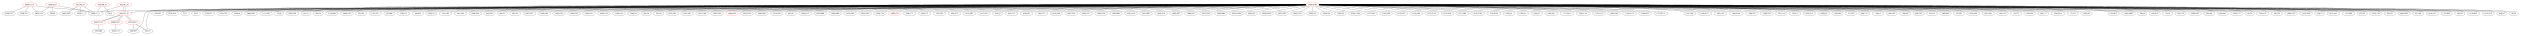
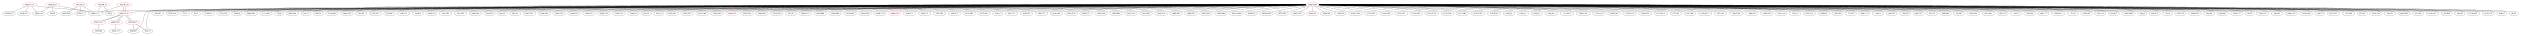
  graph {
    fontname="Noto Sans"
    node [fontname="Noto Sans"]
    edge [fontname="Noto Sans"]
    n1 [color=red label="(429) R1_T1"]
    n2 [label="(363) U16"]
    n3 [label="(233) R57"]
    n4 [label="(234) C41"]
    n5 [label="(428) U1_T1"]
    n6 [color=red label="(430) R2_T1"]
    n7 [label="(28) R9"]
    n8 [color=red label="(431) R3_T1"]
    n9 [label="(369) TH9"]
    n10 [label="(375) P1"]
    n11 [color=red label="(432) R4_T1"]
    n12 [label="(70) J3"]
    n13 [color=red label="(433) U1_P1"]
    n14 [color=red label="(434) D1_P1"]
    n15 [color=red label="(436) R2_P1"]
    n16 [color=red label="(437) R3_P1"]
    n17 [color=red label="(435) R1_P1"]
    n18 [label="(235) R60"]
    n19 [label="(230) U11"]
    n20 [label="(48) R31"]
    n21 [label="(52) U1"]
    n22 [color=red label="(438) GND"]
    n23 [label="(120) IC1"]
    n24 [label="(374) P14"]
    n25 [label="(7) C8"]
    n26 [label="(6) C7"]
    n27 [label="(132) IC2"]
    n28 [label="(110) C33"]
    n29 [label="(109) J6"]
    n30 [label="(366) SW1"]
    n31 [label="(111) FB1"]
    n32 [label="(53) J5"]
    n33 [label="(365) U26"]
    n34 [label="(41) C1"]
    n35 [label="(40) C5"]
    n36 [label="(113) R48"]
    n37 [label="(364) U25"]
    n38 [label="(55) R25"]
    n39 [label="(107) C31"]
    n40 [label="(47) R81"]
    n41 [label="(108) C32"]
    n42 [label="(46) R91"]
    n43 [label="(362) P4"]
    n44 [label="(361) C85"]
    n45 [label="(341) C49"]
    n46 [label="(348) C56"]
    n47 [label="(43) C63"]
    n48 [label="(44) C9"]
    n49 [label="(56) C64"]
    n50 [label="(347) C55"]
    n51 [label="(346) C54"]
    n52 [label="(345) C53"]
    n53 [label="(344) C52"]
    n54 [label="(343) C51"]
    n55 [label="(342) C50"]
    n56 [label="(105) U10"]
    n57 [label="(106) U9"]
    n58 [label="(34) C4"]
    n59 [label="(35) U2"]
    n60 [label="(353) C69"]
    n61 [label="(352) C47"]
    n62 [label="(351) C48"]
    n63 [label="(350) C58"]
    n64 [color=red label="(349) C57"]
    n65 [label="(357) R93"]
    n66 [label="(356) R94"]
    n67 [label="(355) C82"]
    n68 [label="(427) X1"]
    n69 [label="(396) U17"]
    n70 [label="(395) R88"]
    n71 [label="(394) R89"]
    n72 [label="(419) C98"]
    n73 [label="(420) C99"]
    n74 [label="(418) C79"]
    n75 [color=red label="(405) C74"]
    n76 [label="(404) C73"]
    n77 [label="(403) C72"]
    n78 [label="(397) C80"]
    n79 [label="(406) C75"]
    n80 [label="(413) FB7"]
    n81 [label="(417) C81"]
    n82 [label="(416) J7"]
    n83 [label="(401) C70"]
    n84 [label="(400) C67"]
    n85 [label="(399) C77"]
    n86 [label="(414) C68"]
    n87 [label="(407) C76"]
    n88 [label="(402) C71"]
    n89 [label="(382) C90"]
    n90 [label="(390) R85"]
    n91 [label="(381) U19"]
    n92 [label="(391) R87"]
    n93 [label="(393) U14"]
    n94 [label="(408) R97"]
    n95 [label="(388) C61"]
    n96 [label="(387) C62"]
    n97 [label="(392) R86"]
    n98 [label="(201) R108"]
    n99 [label="(203) Q3"]
    n100 [label="(208) R158"]
    n101 [label="(207) C83"]
    n102 [label="(206) C101"]
    n103 [label="(205) Q5"]
    n104 [label="(204) Q4"]
    n105 [label="(202) Q2"]
    n106 [label="(218) C104"]
    n107 [label="(217) U23"]
    n108 [label="(216) U28"]
    n109 [label="(215) U27"]
    n110 [label="(214) U29"]
    n111 [label="(213) C103"]
    n112 [label="(212) C94"]
    n113 [label="(211) C89"]
    n114 [label="(210) C102"]
    n115 [label="(219) R165"]
    n116 [label="(196) J10"]
    n117 [label="(199) J14"]
    n118 [label="(194) J13"]
    n119 [label="(169) Q11"]
    n120 [label="(171) R115"]
    n121 [label="(200) C100"]
    n122 [label="(175) Q12"]
    n123 [label="(185) D36"]
    n124 [label="(174) R112"]
    n125 [label="(184) D33"]
    n126 [label="(177) R116"]
+   n127 [label="(172) Q7"]
    n128 [label="(161) Q6"]
    n129 [label="(163) R111"]
    n130 [label="(367) U22"]
    n131 [label="(164) R106"]
    n132 [label="(186) D21"]
    n133 [label="(182) D22"]
    n134 [label="(321) U4"]
    n135 [label="(322) U3"]
    n136 [label="(323) C16"]
    n137 [label="(338) J18"]
    n138 [label="(78) C28"]
    n139 [label="(77) C29"]
    n140 [label="(90) C21"]
    n141 [label="(104) U7"]
    n142 [label="(69) C23"]
    n143 [label="(76) R47"]
    n144 [label="(68) C27"]
    n145 [label="(67) C25"]
    n146 [label="(88) R36"]
    n147 [label="(87) R37"]
    n148 [label="(320) U24"]
    n149 [label="(331) ZA1"]
    n150 [label="(20) C13"]
    n151 [label="(19) C12"]
    n152 [label="(332) D4"]
    n153 [label="(18) C11"]
    n154 [label="(334) ZA14"]
    n155 [label="(17) C10"]
    n156 [label="(326) D3"]
+   n157 [label="(21) C14"]
    n158 [label="(22) R17"]
    n159 [label="(336) FB20"]
    n160 [label="(80) J4"]
    n161 [label="(24) R19"]
    n162 [label="(79) U8"]
    n163 [label="(25) C15"]
    n164 [label="(339) D25"]
    n165 [label="(93) R40"]
    n166 [label="(94) R41"]
    n167 [label="(327) C17"]
    n168 [label="(9) C2"]
    n169 [label="(318) C45"]
    n170 [label="(58) C22"]
    n171 [label="(328) C18"]
    n172 [label="(319) U20"]
    n173 [label="(10) C3"]
    n174 [label="(312) U12"]
    n175 [label="(317) R24"]
    n176 [label="(57) U5"]
    n177 [label="(315) C20"]
    n178 [label="(83) C30"]
    n179 [label="(98) FB14"]
    n180 [label="(61) R38"]
    n181 [label="(314) U13"]
    n182 [label="(72) R39"]
    n183 [label="(96) U6"]
    n184 [label="(316) R23"]
    n185 [label="(313) C19"]
    n186 [label="(64) D7"]
    n187 [label="(8) C6"]
    n1 -- n2
    n1 -- n3
    n1 -- n4
    n1 -- n5
    n6 -- n2
    n6 -- n5
    n6 -- n7
    n8 -- n5
    n8 -- n9
    n8 -- n10
    n11 -- n5
    n11 -- n12
    n13 -- n14
    n13 -- n15
    n13 -- n16
    n13 -- n17
    n14 -- n13
    n14 -- n18
    n15 -- n13
    n15 -- n19
    n16 -- n13
    n16 -- n20
    n16 -- n21
    n17 -- n5
    n17 -- n13
    n22 -- n5
    n22 -- n13
    n22 -- n20
    n22 -- n21
    n22 -- n23
    n22 -- n24
    n22 -- n25
    n22 -- n26
    n22 -- n27
    n22 -- n28
    n22 -- n29
    n22 -- n30
    n22 -- n31
    n22 -- n32
    n22 -- n33
    n22 -- n34
    n22 -- n35
    n22 -- n36
    n22 -- n37
    n22 -- n38
    n22 -- n39
    n22 -- n40
    n22 -- n41
    n22 -- n42
    n22 -- n43
    n22 -- n44
    n22 -- n45
    n22 -- n46
    n22 -- n47
    n22 -- n48
    n22 -- n49
    n22 -- n50
    n22 -- n51
    n22 -- n52
    n22 -- n53
    n22 -- n54
    n22 -- n55
    n22 -- n56
    n22 -- n57
    n22 -- n58
    n22 -- n59
    n22 -- n60
    n22 -- n61
    n22 -- n62
    n22 -- n63
    n22 -- n64
    n22 -- n65
    n22 -- n66
    n22 -- n67
    n22 -- n68
    n22 -- n69
    n22 -- n70
    n22 -- n71
    n22 -- n72
    n22 -- n73
    n22 -- n74
    n22 -- n75
    n22 -- n76
    n22 -- n77
    n22 -- n78
    n22 -- n79
    n22 -- n80
    n22 -- n81
    n22 -- n82
    n22 -- n83
    n22 -- n84
    n22 -- n85
    n22 -- n86
    n22 -- n87
    n22 -- n88
    n22 -- n89
    n22 -- n90
    n22 -- n91
    n22 -- n92
    n22 -- n93
    n22 -- n94
    n22 -- n95
    n22 -- n96
    n22 -- n97
    n22 -- n98
    n22 -- n99
    n22 -- n100
    n22 -- n101
    n22 -- n102
    n22 -- n103
    n22 -- n104
    n22 -- n105
    n22 -- n106
    n22 -- n107
    n22 -- n108
    n22 -- n109
    n22 -- n110
    n22 -- n111
    n22 -- n112
    n22 -- n113
    n22 -- n114
    n22 -- n115
    n22 -- n116
    n22 -- n117
    n22 -- n118
    n22 -- n119
    n22 -- n120
    n22 -- n121
    n22 -- n122
    n22 -- n123
    n22 -- n124
    n22 -- n125
    n22 -- n126
+   n22 -- n127
    n22 -- n128
    n22 -- n129
    n22 -- n130
    n22 -- n131
    n22 -- n132
    n22 -- n133
    n22 -- n134
    n22 -- n135
    n22 -- n136
    n22 -- n137
    n22 -- n138
    n22 -- n139
    n22 -- n140
    n22 -- n141
    n22 -- n142
    n22 -- n143
    n22 -- n144
    n22 -- n145
    n22 -- n146
    n22 -- n147
    n22 -- n148
    n22 -- n149
    n22 -- n150
    n22 -- n151
    n22 -- n152
    n22 -- n153
    n22 -- n154
    n22 -- n155
    n22 -- n156
+   n22 -- n157
    n22 -- n158
    n22 -- n159
    n22 -- n160
    n22 -- n161
    n22 -- n162
    n22 -- n163
    n22 -- n164
    n22 -- n165
    n22 -- n166
    n22 -- n167
    n22 -- n168
    n22 -- n169
    n22 -- n170
    n22 -- n171
    n22 -- n172
    n22 -- n173
    n22 -- n174
    n22 -- n175
    n22 -- n176
    n22 -- n177
    n22 -- n178
    n22 -- n179
    n22 -- n180
    n22 -- n181
    n22 -- n182
    n22 -- n183
    n22 -- n184
    n22 -- n185
    n22 -- n186
    n22 -- n187
  }
